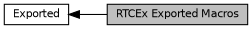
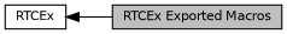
  digraph {
    rankdir=LR
    node [color=black fontname=Helvetica fontsize=10 shape=box style=filled]
-   n1 [fillcolor=white height=0.2 label=Exported width=0.4]
+   n1 [fillcolor=white height=0.2 label=RTCEx width=0.4]
    n2 [fillcolor=grey75 fontcolor=black height=0.2 label="RTCEx Exported Macros" width=0.4]
    n1 -> n2 [dir=back fontname=Helvetica fontsize=10 labelfontname=Helvetica labelfontsize=10 shape=plaintext style=solid]
  }
